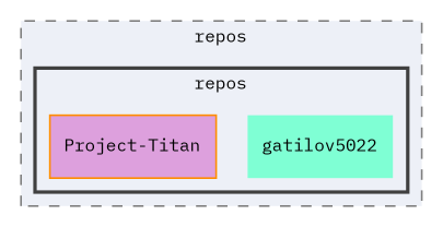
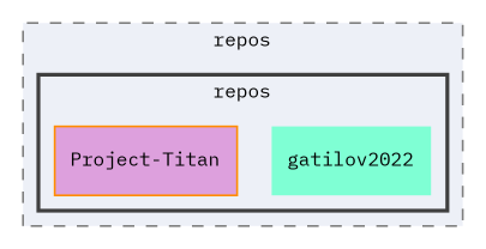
  digraph {
    compound=true
    fontname="IBM Plex Mono"
    node [fontname="IBM Plex Mono" fontsize=10]
-   n1 [label=gatilov5022 shape=plaintext style=filled fillcolor=aquamarine color=gray40]
+   n1 [label=gatilov2022 shape=plaintext style=filled fillcolor=aquamarine color=gray40]
    n2 [color=darkorange fillcolor=plum label="Project-Titan" shape=box style="filled,"]
    subgraph cluster_1 {
      bgcolor="#edf0f7"
      fontsize=10
      label=repos
      pencolor=grey50
      style="filled,dashed,"
      subgraph cluster_2 {
        bgcolor="#edf0f7"
        fontsize=10
        pencolor=grey25
        style="filled,bold,"
        n1
        n2
      }
    }
  }
